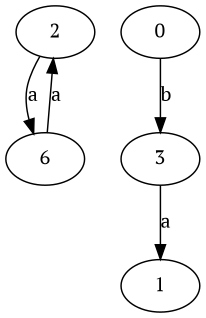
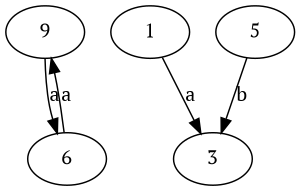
  strict digraph {
    fontname="PT Serif"
    node [fontname="PT Serif"]
    edge [fontname="PT Serif"]
-   2
+   2 [label=9]
    6
    3
    1
-   0
+   0 [label=5]
    2 -> 6 [label=a]
    6 -> 2 [label=a]
-   3 -> 1 [label=a]
+   1 -> 3 [label=a]
    0 -> 3 [label=b]
  }
